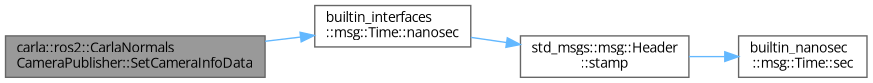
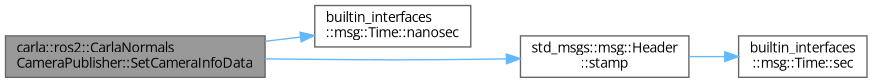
  digraph {
    fontname="Open Sans"
    rankdir=LR
    node [color=grey40 fillcolor=white fontname="Open Sans" fontsize=10 shape=box style=filled]
    edge [color=steelblue1 fontname="Open Sans" fontsize=10 labelfontname=Helvetica labelfontsize=10 style=solid]
    n1 [color=gray40 fillcolor=grey60 fontcolor=black height=0.2 label="carla::ros2::CarlaNormals\lCameraPublisher::SetCameraInfoData" width=0.4]
    n2 [height=0.2 label="builtin_interfaces\l::msg::Time::nanosec" width=0.4]
    n3 [height=0.2 label="std_msgs::msg::Header\l::stamp" width=0.4]
-   n4 [height=0.2 label="builtin_nanosec\l::msg::Time::sec" width=0.4]
+   n4 [height=0.2 label="builtin_interfaces\l::msg::Time::sec" width=0.4]
    n1 -> n2
-   n2 -> n3
+   n1 -> n3
    n3 -> n4
  }
